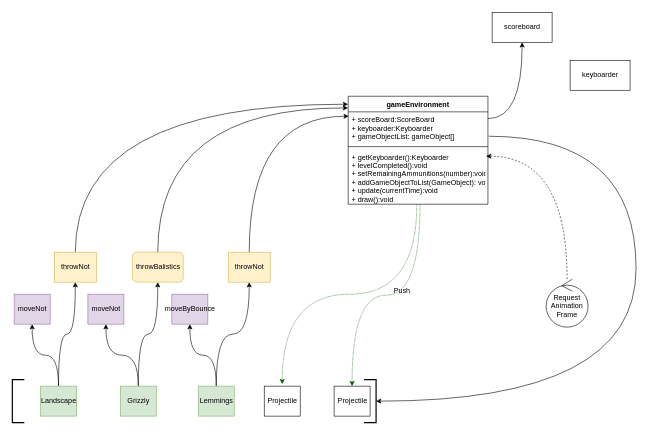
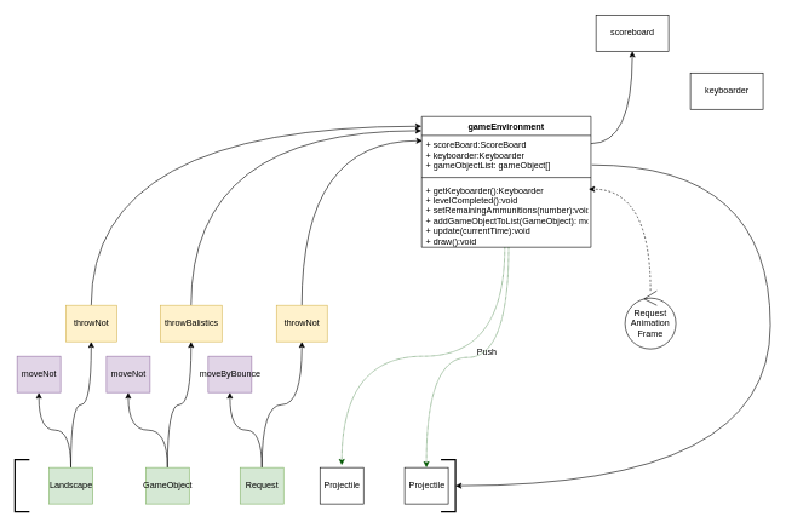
  <mxCell id="0" />
  <mxCell id="1" parent="0" />
  <mxCell id="2" value="gameEnvironment" style="swimlane;fontStyle=1;align=center;verticalAlign=top;childLayout=stackLayout;horizontal=1;startSize=26;horizontalStack=0;resizeParent=1;resizeParentMax=0;resizeLast=0;collapsible=1;marginBottom=0;" vertex="1" parent="1"><mxGeometry x="580" y="160" width="233" height="180" as="geometry" /></mxCell>
  <mxCell id="3" value="+ scoreBoard:ScoreBoard&#10;+ keyboarder:Keyboarder&#10;+ gameObjectList: gameObject[]" style="text;strokeColor=none;fillColor=none;align=left;verticalAlign=top;spacingLeft=4;spacingRight=4;overflow=hidden;rotatable=0;points=[[0,0.5],[1,0.5]];portConstraint=eastwest;" vertex="1" parent="2"><mxGeometry y="26" width="233" height="54" as="geometry" /></mxCell>
  <mxCell id="4" value="" style="line;strokeWidth=1;fillColor=none;align=left;verticalAlign=middle;spacingTop=-1;spacingLeft=3;spacingRight=3;rotatable=0;labelPosition=right;points=[];portConstraint=eastwest;" vertex="1" parent="2"><mxGeometry y="80" width="233" height="8" as="geometry" /></mxCell>
- <mxCell id="5" value="+ getKeyboarder():Keyboarder&#10;+ levelCompleted():void&#10;+ setRemainingAmmunitions(number):void&#10;+ addGameObjectToList(GameObject): void&#10;+ update(currentTime):void&#10;+ draw():void" style="text;strokeColor=none;fillColor=none;align=left;verticalAlign=top;spacingLeft=4;spacingRight=4;overflow=hidden;rotatable=0;points=[[0,0.5],[1,0.5]];portConstraint=eastwest;" vertex="1" parent="2"><mxGeometry y="88" width="233" height="92" as="geometry" /></mxCell>
+ <mxCell id="5" value="+ getKeyboarder():Keyboarder&#10;+ levelCompleted():void&#10;+ setRemainingAmmunitions(number):void&#10;+ addGameObjectToList(GameObject): moveNot&#10;+ update(currentTime):void&#10;+ draw():void" style="text;strokeColor=none;fillColor=none;align=left;verticalAlign=top;spacingLeft=4;spacingRight=4;overflow=hidden;rotatable=0;points=[[0,0.5],[1,0.5]];portConstraint=eastwest;" vertex="1" parent="2"><mxGeometry y="88" width="233" height="92" as="geometry" /></mxCell>
  <mxCell id="6" value="" style="strokeWidth=2;html=1;shape=mxgraph.flowchart.annotation_1;align=left;pointerEvents=1;" vertex="1" parent="1"><mxGeometry x="20" y="632.35" width="20" height="72" as="geometry" /></mxCell>
  <mxCell id="7" value="" style="strokeWidth=2;html=1;shape=mxgraph.flowchart.annotation_1;align=left;pointerEvents=1;rotation=-180;" vertex="1" parent="1"><mxGeometry x="606.5" y="632.35" width="20" height="72" as="geometry" /></mxCell>
  <mxCell id="8" style="edgeStyle=orthogonalEdgeStyle;curved=1;rounded=0;orthogonalLoop=1;jettySize=auto;html=1;entryX=0.5;entryY=1;entryDx=0;entryDy=0;" edge="1" parent="1" source="10" target="19"><mxGeometry relative="1" as="geometry" /></mxCell>
  <mxCell id="9" style="edgeStyle=orthogonalEdgeStyle;curved=1;rounded=0;orthogonalLoop=1;jettySize=auto;html=1;" edge="1" parent="1" source="10" target="29"><mxGeometry relative="1" as="geometry" /></mxCell>
  <mxCell id="10" value="Landscape" style="html=1;fillColor=#d5e8d4;strokeColor=#82b366;" vertex="1" parent="1"><mxGeometry x="67" y="643.35" width="60" height="50" as="geometry" /></mxCell>
  <mxCell id="11" style="edgeStyle=orthogonalEdgeStyle;curved=1;rounded=0;orthogonalLoop=1;jettySize=auto;html=1;entryX=0.5;entryY=1;entryDx=0;entryDy=0;" edge="1" parent="1" source="13" target="18"><mxGeometry relative="1" as="geometry" /></mxCell>
  <mxCell id="12" style="edgeStyle=orthogonalEdgeStyle;curved=1;rounded=0;orthogonalLoop=1;jettySize=auto;html=1;entryX=0.5;entryY=1;entryDx=0;entryDy=0;" edge="1" parent="1" source="13" target="23"><mxGeometry relative="1" as="geometry" /></mxCell>
- <mxCell id="13" value="Grizzly" style="html=1;fillColor=#d5e8d4;strokeColor=#82b366;" vertex="1" parent="1"><mxGeometry x="200" y="643.35" width="60" height="50" as="geometry" /></mxCell>
+ <mxCell id="13" value="GameObject" style="html=1;fillColor=#d5e8d4;strokeColor=#82b366;" vertex="1" parent="1"><mxGeometry x="200" y="643.35" width="60" height="50" as="geometry" /></mxCell>
  <mxCell id="14" style="edgeStyle=orthogonalEdgeStyle;curved=1;rounded=0;orthogonalLoop=1;jettySize=auto;html=1;entryX=0.5;entryY=1;entryDx=0;entryDy=0;" edge="1" parent="1" source="16" target="17"><mxGeometry relative="1" as="geometry" /></mxCell>
  <mxCell id="15" style="edgeStyle=orthogonalEdgeStyle;curved=1;rounded=0;orthogonalLoop=1;jettySize=auto;html=1;" edge="1" parent="1" source="16" target="21"><mxGeometry relative="1" as="geometry" /></mxCell>
- <mxCell id="16" value="Lemmings" style="html=1;fillColor=#d5e8d4;strokeColor=#82b366;" vertex="1" parent="1"><mxGeometry x="330" y="643.35" width="60" height="50" as="geometry" /></mxCell>
+ <mxCell id="16" value="Request" style="html=1;fillColor=#d5e8d4;strokeColor=#82b366;" vertex="1" parent="1"><mxGeometry x="330" y="643.35" width="60" height="50" as="geometry" /></mxCell>
  <mxCell id="17" value="moveByBounce" style="html=1;fillColor=#e1d5e7;strokeColor=#9673a6;" vertex="1" parent="1"><mxGeometry x="286" y="490" width="60" height="50" as="geometry" /></mxCell>
  <mxCell id="18" value="moveNot" style="html=1;fillColor=#e1d5e7;strokeColor=#9673a6;" vertex="1" parent="1"><mxGeometry x="146" y="490" width="60" height="50" as="geometry" /></mxCell>
  <mxCell id="19" value="moveNot" style="html=1;fillColor=#e1d5e7;strokeColor=#9673a6;" vertex="1" parent="1"><mxGeometry x="23" y="490" width="60" height="50" as="geometry" /></mxCell>
  <mxCell id="20" style="edgeStyle=orthogonalEdgeStyle;curved=1;rounded=0;orthogonalLoop=1;jettySize=auto;html=1;entryX=0.004;entryY=0.136;entryDx=0;entryDy=0;entryPerimeter=0;strokeColor=#000000;" edge="1" parent="1" source="21" target="3"><mxGeometry relative="1" as="geometry" /></mxCell>
  <mxCell id="21" value="throwNot" style="html=1;fillColor=#fff2cc;strokeColor=#d6b656;" vertex="1" parent="1"><mxGeometry x="380" y="420" width="70" height="50" as="geometry" /></mxCell>
  <mxCell id="22" style="edgeStyle=orthogonalEdgeStyle;curved=1;rounded=0;orthogonalLoop=1;jettySize=auto;html=1;entryX=-0.001;entryY=0.108;entryDx=0;entryDy=0;entryPerimeter=0;strokeColor=#000000;exitX=0.5;exitY=0;exitDx=0;exitDy=0;" edge="1" parent="1" source="23" target="2"><mxGeometry relative="1" as="geometry" /></mxCell>
- <mxCell id="23" value="throwBalistics" style="html=1;fillColor=#fff2cc;strokeColor=#d6b656;rounded=1;" vertex="1" parent="1"><mxGeometry x="220" y="420" width="85" height="50" as="geometry" /></mxCell>
+ <mxCell id="23" value="throwBalistics" style="html=1;fillColor=#fff2cc;strokeColor=#d6b656;" vertex="1" parent="1"><mxGeometry x="220" y="420" width="85" height="50" as="geometry" /></mxCell>
  <mxCell id="24" value="Projectile" style="html=1;" vertex="1" parent="1"><mxGeometry x="556.5" y="643.35" width="60" height="50" as="geometry" /></mxCell>
  <mxCell id="25" style="edgeStyle=orthogonalEdgeStyle;curved=1;rounded=0;orthogonalLoop=1;jettySize=auto;html=1;entryX=0.987;entryY=0.13;entryDx=0;entryDy=0;entryPerimeter=0;strokeColor=#000000;dashed=1;" edge="1" parent="1" source="26" target="5"><mxGeometry relative="1" as="geometry" /></mxCell>
- <mxCell id="26" value="Request&lt;br&gt;Animation&lt;br&gt;Frame" style="ellipse;shape=umlControl;whiteSpace=wrap;html=1;" vertex="1" parent="1"><mxGeometry x="910" y="465" width="70" height="80" as="geometry" /></mxCell>
+ <mxCell id="26" value="Request&lt;br&gt;Animation&lt;br&gt;Frame" style="ellipse;shape=umlControl;whiteSpace=wrap;html=1;" vertex="1" parent="1"><mxGeometry x="860" y="400" width="70" height="80" as="geometry" /></mxCell>
  <mxCell id="27" value="Projectile" style="html=1;" vertex="1" parent="1"><mxGeometry x="440" y="643.35" width="60" height="50" as="geometry" /></mxCell>
  <mxCell id="28" style="edgeStyle=orthogonalEdgeStyle;curved=1;rounded=0;orthogonalLoop=1;jettySize=auto;html=1;entryX=-0.001;entryY=0.074;entryDx=0;entryDy=0;entryPerimeter=0;strokeColor=#000000;exitX=0.5;exitY=0;exitDx=0;exitDy=0;" edge="1" parent="1" source="29" target="2"><mxGeometry relative="1" as="geometry" /></mxCell>
  <mxCell id="29" value="throwNot" style="html=1;fillColor=#fff2cc;strokeColor=#d6b656;" vertex="1" parent="1"><mxGeometry x="90" y="420" width="70" height="50" as="geometry" /></mxCell>
  <mxCell id="30" style="edgeStyle=orthogonalEdgeStyle;curved=1;rounded=0;orthogonalLoop=1;jettySize=auto;html=1;dashed=1;strokeColor=#005700;exitX=0.491;exitY=1;exitDx=0;exitDy=0;exitPerimeter=0;fillColor=#008a00;dashPattern=1 1;" edge="1" parent="1" source="5"><mxGeometry relative="1" as="geometry"><mxPoint x="730" y="510" as="sourcePoint" /><mxPoint x="470" y="640" as="targetPoint" /></mxGeometry></mxCell>
  <mxCell id="31" style="edgeStyle=orthogonalEdgeStyle;curved=1;rounded=0;orthogonalLoop=1;jettySize=auto;html=1;dashed=1;strokeColor=#005700;exitX=0.514;exitY=1;exitDx=0;exitDy=0;exitPerimeter=0;entryX=0.5;entryY=0;entryDx=0;entryDy=0;fillColor=#008a00;dashPattern=1 1;" edge="1" parent="1" source="5" target="24"><mxGeometry relative="1" as="geometry"><mxPoint x="704.403" y="410" as="sourcePoint" /><mxPoint x="480" y="650" as="targetPoint" /></mxGeometry></mxCell>
  <mxCell id="32" value="scoreboard" style="html=1;" vertex="1" parent="1"><mxGeometry x="820" y="20" width="100" height="50" as="geometry" /></mxCell>
  <mxCell id="33" value="keyboarder" style="html=1;" vertex="1" parent="1"><mxGeometry x="950" y="100" width="100" height="50" as="geometry" /></mxCell>
  <mxCell id="34" style="edgeStyle=orthogonalEdgeStyle;curved=1;rounded=0;orthogonalLoop=1;jettySize=auto;html=1;strokeColor=#000000;exitX=1;exitY=0.21;exitDx=0;exitDy=0;exitPerimeter=0;" edge="1" parent="1" source="3" target="32"><mxGeometry relative="1" as="geometry" /></mxCell>
  <mxCell id="35" value="Push" style="text;html=1;strokeColor=none;fillColor=none;align=center;verticalAlign=middle;whiteSpace=wrap;rounded=0;" vertex="1" parent="1"><mxGeometry x="640" y="470" width="60" height="30" as="geometry" /></mxCell>
  <mxCell id="36" style="edgeStyle=orthogonalEdgeStyle;curved=1;rounded=0;orthogonalLoop=1;jettySize=auto;html=1;entryX=0;entryY=0.5;entryDx=0;entryDy=0;entryPerimeter=0;strokeColor=#000000;exitX=1.006;exitY=0.753;exitDx=0;exitDy=0;exitPerimeter=0;" edge="1" parent="1" source="3" target="7"><mxGeometry relative="1" as="geometry"><Array as="points"><mxPoint x="1060" y="227" /><mxPoint x="1060" y="668" /></Array></mxGeometry></mxCell>
